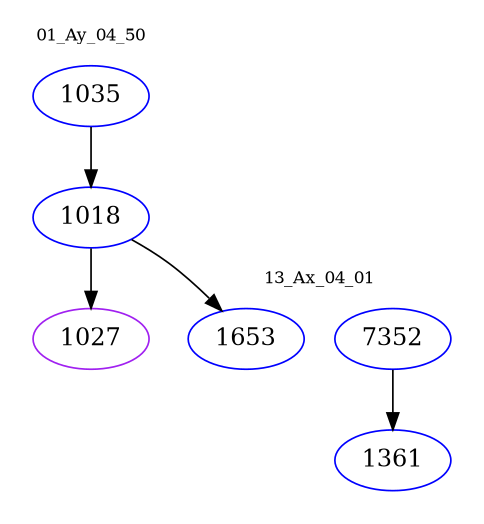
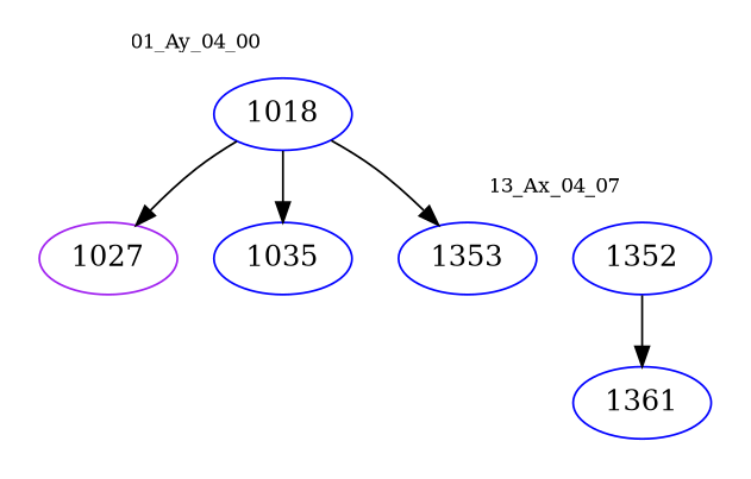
  digraph {
    node [color=blue]
    edge [color=black]
-   n1 [label=7352]
-   n2 [label=1653]
+   n1 [label=1352]
+   n2 [label=1353]
    n3 [label=1361]
    n4 [label=1018]
    n5 [color=purple label=1027]
    n6 [label=1035]
    subgraph cluster_1 {
      color=white
      fontsize=10
-     label="13_Ax_04_01"
+     label="13_Ax_04_07"
      n1
      n2
      n3
    }
    subgraph cluster_2 {
      color=white
      fontsize=10
-     label="01_Ay_04_50"
+     label="01_Ay_04_00"
      n4
      n5
      n6
    }
    n1 -> n3
    n4 -> n2
    n4 -> n5
-   n6 -> n4
+   n4 -> n6
  }
